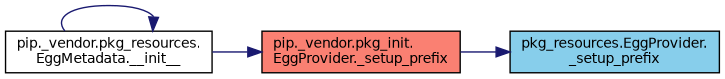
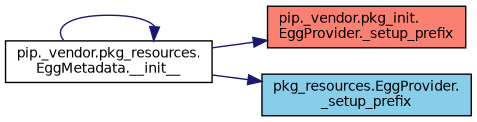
  digraph {
    rankdir=LR
    node [color=black fontname=Helvetica fontsize=10 shape=record style=filled]
    edge [color=midnightblue fontname=Helvetica fontsize=10 labelfontname=Helvetica labelfontsize=10 style=solid]
    n1 [fillcolor=white fontcolor=black height=0.2 label="pip._vendor.pkg_resources.\lEggMetadata.__init__" width=0.4]
    n2 [fillcolor=salmon height=0.2 label="pip._vendor.pkg_init.\lEggProvider._setup_prefix" width=0.4]
    n3 [fillcolor=skyblue height=0.2 label="pkg_resources.EggProvider.\l_setup_prefix" width=0.4]
    n1 -> n1
    n1 -> n2
-   n2 -> n3
+   n1 -> n3
  }
